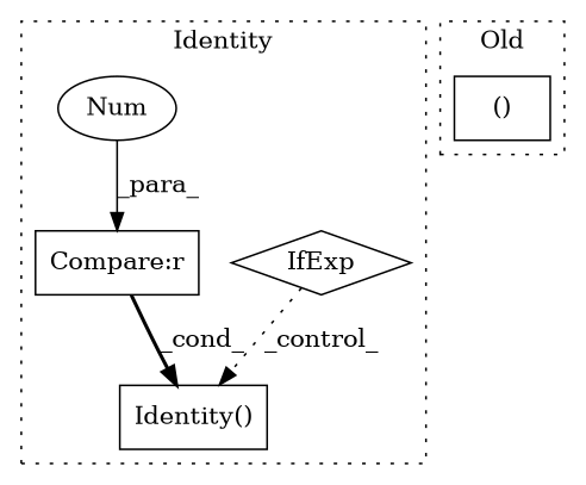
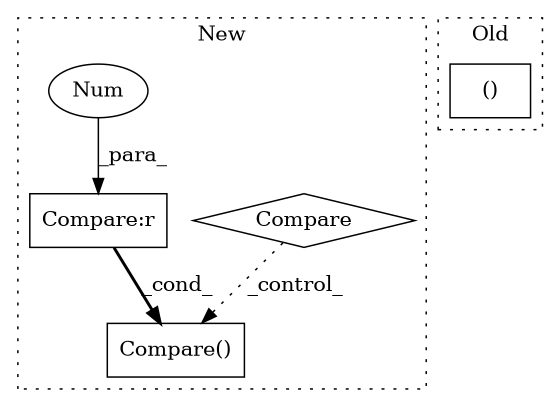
  digraph {
    node [l=13 shape=box]
-   n1 [a=75 label="Identity()" s=4696]
-   n2 [a=51 l="4,6" label=IfExp s="4673,4690" shape=diamond]
+   n1 [a=75 label="Compare()" s=4696]
+   n2 [a=51 l="4,6" label=Compare s="4673,4690" shape=diamond]
    n3 [a=40 label="Compare:r" s=4677]
    n4 [a=76 l=1 label=Num s=4689 shape=ellipse]
    n5 [a=54 l=2 label="()" s=12688]
    subgraph cluster_1 {
-     label=Identity
+     label=New
      style=dotted
      n1
      n2
      n3
      n4
    }
    subgraph cluster_2 {
      label=Old
      style=dotted
      n5
    }
    n2 -> n1 [label=_control_ style=dotted]
    n3 -> n1 [label=_cond_ style=bold]
    n4 -> n3 [label=_para_ style=solid]
  }
